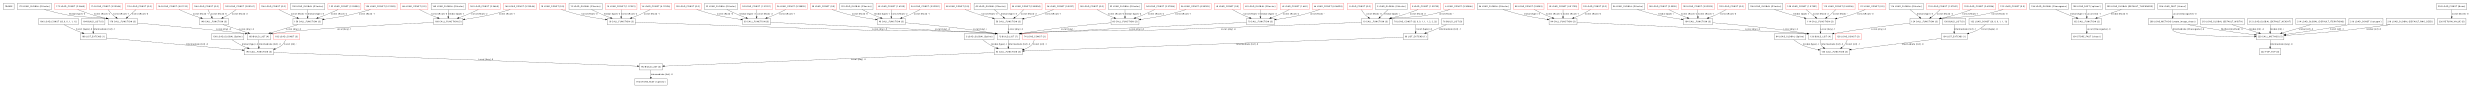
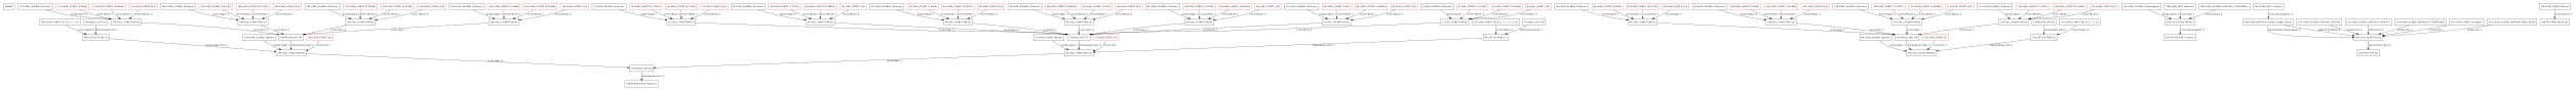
  digraph {
    fontname=Roboto
    node [fontname=Roboto shape=box color=black]
    edge [color=black fontname=Roboto]
    n1 [label=FRAME color=""]
    n2 [label="0 LOAD_GLOBAL (Spline)"]
    n3 [label="82 CALL_FUNCTION (3)"]
    n4 [label="192 BUILD_LIST (3)"]
    n5 [label="2 LOAD_GLOBAL (GVector)"]
    n6 [label="10 CALL_FUNCTION (3)"]
    n7 [label="72 BUILD_LIST (7)"]
    n8 [color=red label="4 LOAD_CONST (1.59735)"]
    n9 [color=red label="6 LOAD_CONST (3.30446)"]
    n10 [color=red label="8 LOAD_CONST (0.0)"]
    n11 [label="12 LOAD_GLOBAL (GVector)"]
    n12 [label="20 CALL_FUNCTION (3)"]
    n13 [color=red label="14 LOAD_CONST (1.57581)"]
    n14 [color=red label="16 LOAD_CONST (4.12326)"]
    n15 [color=red label="18 LOAD_CONST (0.0)"]
    n16 [label="22 LOAD_GLOBAL (GVector)"]
    n17 [label="30 CALL_FUNCTION (3)"]
    n18 [color=red label="24 LOAD_CONST (1.31321)"]
    n19 [color=red label="26 LOAD_CONST (5.28835)"]
    n20 [color=red label="28 LOAD_CONST (0.0)"]
    n21 [label="32 LOAD_GLOBAL (GVector)"]
    n22 [label="40 CALL_FUNCTION (3)"]
    n23 [color=red label="34 LOAD_CONST (1.6189)"]
    n24 [color=red label="36 LOAD_CONST (5.32991)"]
    n25 [color=red label="38 LOAD_CONST (0.0)"]
    n26 [label="42 LOAD_GLOBAL (GVector)"]
    n27 [label="50 CALL_FUNCTION (3)"]
    n28 [color=red label="44 LOAD_CONST (2.88994)"]
    n29 [color=red label="46 LOAD_CONST (5.5027)"]
    n30 [color=red label="48 LOAD_CONST (0.0)"]
    n31 [label="52 LOAD_GLOBAL (GVector)"]
    n32 [label="60 CALL_FUNCTION (3)"]
    n33 [color=red label="54 LOAD_CONST (2.37306)"]
    n34 [color=red label="56 LOAD_CONST (4.38183)"]
    n35 [color=red label="58 LOAD_CONST (0.0)"]
-   n36 [color=red label="62 LOAD_GLOBAL (GVector)"]
+   n36 [label="62 LOAD_GLOBAL (GVector)"]
    n37 [label="70 CALL_FUNCTION (3)"]
    n38 [color=red label="64 LOAD_CONST (1.662)"]
    n39 [color=red label="66 LOAD_CONST (4.36028)"]
    n40 [color=red label="68 LOAD_CONST (0.0)"]
    n41 [color=red label="74 LOAD_CONST (3)"]
    n42 [label="76 BUILD_LIST (0)"]
    n43 [label="80 LIST_EXTEND (1)"]
    n44 [label="78 LOAD_CONST ((0, 0, 0, 1, 1, 1, 2, 2, 2))"]
    n45 [label="194 STORE_FAST ('splines')"]
    n46 [label="84 LOAD_GLOBAL (Spline)"]
    n47 [label="136 CALL_FUNCTION (3)"]
    n48 [label="86 LOAD_GLOBAL (GVector)"]
    n49 [label="94 CALL_FUNCTION (3)"]
    n50 [label="126 BUILD_LIST (4)"]
    n51 [color=red label="88 LOAD_CONST (2.8045)"]
    n52 [color=red label="90 LOAD_CONST (4.01735)"]
    n53 [color=red label="92 LOAD_CONST (0.0)"]
    n54 [label="96 LOAD_GLOBAL (GVector)"]
    n55 [label="104 CALL_FUNCTION (3)"]
    n56 [color=red label="98 LOAD_CONST (2.5505)"]
    n57 [color=red label="100 LOAD_CONST (3.52523)"]
    n58 [color=red label="102 LOAD_CONST (0.0)"]
    n59 [label="106 LOAD_GLOBAL (GVector)"]
    n60 [label="114 CALL_FUNCTION (3)"]
    n61 [color=red label="108 LOAD_CONST (1.97901)"]
    n62 [color=red label="110 LOAD_CONST (2.62036)"]
    n63 [color=red label="112 LOAD_CONST (0.0)"]
    n64 [label="116 LOAD_GLOBAL (GVector)"]
    n65 [label="124 CALL_FUNCTION (3)"]
    n66 [color=red label="118 LOAD_CONST (1.97901)"]
    n67 [color=red label="120 LOAD_CONST (2.62036)"]
    n68 [color=red label="122 LOAD_CONST (0.0)"]
    n69 [color=red label="128 LOAD_CONST (3)"]
    n70 [label="130 BUILD_LIST (0)"]
    n71 [label="134 LIST_EXTEND (1)"]
    n72 [label="132 LOAD_CONST ((0, 0, 0, 1, 1, 1))"]
    n73 [label="138 LOAD_GLOBAL (Spline)"]
    n74 [label="190 CALL_FUNCTION (3)"]
+   n75 [label="140 LOAD_GLOBAL (GVector)"]
    n76 [label="148 CALL_FUNCTION (3)"]
    n77 [label="180 BUILD_LIST (4)"]
    n78 [color=red label="142 LOAD_CONST (2.00167)"]
    n79 [color=red label="144 LOAD_CONST (4.01132)"]
    n80 [color=red label="146 LOAD_CONST (0.0)"]
    n81 [label="150 LOAD_GLOBAL (GVector)"]
    n82 [label="158 CALL_FUNCTION (3)"]
    n83 [color=red label="152 LOAD_CONST (2.33504)"]
    n84 [color=red label="154 LOAD_CONST (3.31283)"]
    n85 [color=red label="156 LOAD_CONST (0.0)"]
    n86 [label="160 LOAD_GLOBAL (GVector)"]
    n87 [label="168 CALL_FUNCTION (3)"]
    n88 [color=red label="162 LOAD_CONST (2.3668)"]
    n89 [color=red label="164 LOAD_CONST (3.23346)"]
    n90 [color=red label="166 LOAD_CONST (0.0)"]
    n91 [label="170 LOAD_GLOBAL (GVector)"]
    n92 [label="178 CALL_FUNCTION (3)"]
    n93 [color=red label="172 LOAD_CONST (2.3668)"]
    n94 [color=red label="174 LOAD_CONST (3.23346)"]
    n95 [color=red label="176 LOAD_CONST (0.0)"]
    n96 [color=red label="182 LOAD_CONST (3)"]
    n97 [label="184 BUILD_LIST (0)"]
    n98 [label="188 LIST_EXTEND (1)"]
    n99 [label="186 LOAD_CONST ((0, 0, 0, 1, 1, 1))"]
    n100 [label="196 LOAD_GLOBAL (Chaosgame)"]
    n101 [label="202 CALL_FUNCTION (2)"]
    n102 [label="204 STORE_FAST ('chaos')"]
    n103 [label="198 LOAD_FAST ('splines')"]
    n104 [label="200 LOAD_GLOBAL (DEFAULT_THICKNESS)"]
    n105 [label="206 LOAD_FAST ('chaos')"]
    n106 [label="208 LOAD_METHOD (create_image_chaos)"]
    n107 [label="220 CALL_METHOD (5)"]
    n108 [label="222 POP_TOP (0)"]
    n109 [label="210 LOAD_GLOBAL (DEFAULT_WIDTH)"]
    n110 [label="212 LOAD_GLOBAL (DEFAULT_HEIGHT)"]
    n111 [label="214 LOAD_GLOBAL (DEFAULT_ITERATIONS)"]
    n112 [label="216 LOAD_CONST ('out.ppm')"]
    n113 [label="218 LOAD_GLOBAL (DEFAULT_RNG_SEED)"]
    n114 [label="224 LOAD_CONST (None)"]
    n115 [label="226 RETURN_VALUE (0)"]
    n2 -> n3 [label="Global (type) -3"]
    n3 -> n4 [label="Local (Any) -2"]
    n4 -> n45 [label="Intermediate (list) -0"]
    n5 -> n6 [label="Global (type) -3"]
    n6 -> n7 [label="Local (Any) -6"]
    n7 -> n3 [label="Intermediate (list) -2"]
    n8 -> n6 [label="Const (float) -2"]
    n9 -> n6 [label="Const (float) -1"]
    n10 -> n6 [label="Const (float) -0"]
    n11 -> n12 [label="Global (type) -3"]
    n12 -> n7 [label="Local (Any) -5"]
    n13 -> n12 [label="Const (float) -2"]
    n14 -> n12 [label="Const (float) -1"]
    n15 -> n12 [label="Const (float) -0"]
    n16 -> n17 [label="Global (type) -3"]
    n17 -> n7 [label="Local (Any) -4"]
    n18 -> n17 [label="Const (float) -2"]
    n19 -> n17 [label="Const (float) -1"]
    n20 -> n17 [label="Const (float) -0"]
    n21 -> n22 [label="Global (type) -3"]
    n22 -> n7 [label="Local (Any) -3"]
    n23 -> n22 [label="Const (float) -2"]
    n24 -> n22 [label="Const (float) -1"]
    n25 -> n22 [label="Const (float) -0"]
    n26 -> n27 [label="Global (type) -3"]
    n27 -> n7 [label="Local (Any) -2"]
    n28 -> n27 [label="Const (float) -2"]
    n29 -> n27 [label="Const (float) -1"]
    n30 -> n27 [label="Const (float) -0"]
    n31 -> n32 [label="Global (type) -4"]
    n32 -> n7 [label="Local (Any) -1"]
    n33 -> n32 [label="Const (float) -2"]
    n34 -> n32 [label="Const (float) -1"]
    n35 -> n32 [label="Const (float) -0"]
    n36 -> n37 [label="Global (type) -3"]
    n37 -> n7 [label="Local (Any) -0"]
    n38 -> n37 [label="Const (float) -2"]
    n39 -> n37 [label="Const (float) -1"]
    n40 -> n37 [label="Const (float) -0"]
    n41 -> n3 [label="Const (int) -1"]
    n42 -> n43 [label="Intermediate (list) -1"]
    n43 -> n3 [label="Intermediate (list) -0"]
    n44 -> n43 [label="Const (tuple) -0"]
    n46 -> n47 [label="Global (type) -3"]
    n48 -> n49 [label="Global (type) -3"]
    n49 -> n50 [label="Local (Any) -3"]
    n50 -> n47 [label="Intermediate (list) -2"]
    n51 -> n49 [label="Const (float) -2"]
    n52 -> n49 [label="Const (float) -1"]
    n53 -> n49 [label="Const (float) -0"]
    n54 -> n55 [label="Global (type) -3"]
    n55 -> n50 [label="Local (Any) -2"]
    n56 -> n55 [label="Const (float) -2"]
    n57 -> n55 [label="Const (float) -1"]
    n58 -> n55 [label="Const (float) -0"]
    n59 -> n60 [label="Global (type) -3"]
    n60 -> n50 [label="Local (Any) -1"]
    n61 -> n60 [label="Const (float) -2"]
    n62 -> n60 [label="Const (float) -1"]
    n63 -> n60 [label="Const (float) -0"]
    n64 -> n65 [label="Global (type) -3"]
    n65 -> n50 [label="Local (Any) -0"]
    n66 -> n65 [label="Const (float) -2"]
    n67 -> n65 [label="Const (float) -1"]
    n68 -> n65 [label="Const (float) -0"]
    n69 -> n47 [label="Const (int) -1"]
    n70 -> n71 [label="Intermediate (list) -1"]
    n71 -> n47 [label="Intermediate (list) -0"]
    n72 -> n71 [label="Const (tuple) -0"]
    n73 -> n74 [label="Global (type) -3"]
    n74 -> n4 [label="Local (Any) -0"]
+   n75 -> n76 [label="Global (type) -3"]
    n76 -> n77 [label="Local (Any) -3"]
    n77 -> n74 [label="Intermediate (list) -2"]
    n78 -> n76 [label="Const (float) -2"]
    n79 -> n76 [label="Const (float) -1"]
    n80 -> n76 [label="Const (float) -0"]
    n81 -> n82 [label="Global (type) -3"]
    n82 -> n77 [label="Local (Any) -2"]
    n83 -> n82 [label="Const (float) -2"]
    n84 -> n82 [label="Const (float) -1"]
    n85 -> n82 [label="Const (float) -0"]
    n86 -> n87 [label="Global (type) -3"]
    n87 -> n77 [label="Local (Any) -1"]
    n88 -> n87 [label="Const (float) -2"]
    n89 -> n87 [label="Const (float) -1"]
    n90 -> n87 [label="Const (float) -0"]
    n91 -> n92 [label="Global (type) -3"]
    n92 -> n77 [label="Local (Any) -0"]
    n93 -> n92 [label="Const (float) -2"]
    n94 -> n92 [label="Const (float) -1"]
    n95 -> n92 [label="Const (float) -0"]
    n96 -> n74 [label="Const (int) -1"]
    n97 -> n98 [label="Intermediate (list) -1"]
    n98 -> n74 [label="Intermediate (list) -0"]
    n99 -> n98 [label="Const (tuple) -0"]
    n100 -> n101 [label="Global (type) -2"]
    n101 -> n102 [label="Local (Chaosgame) -0"]
    n103 -> n101 [label="Local (list) -1"]
    n104 -> n101 [label="Global (float) -0"]
    n105 -> n106 [label="Local (Chaosgame) -0"]
    n106 -> n107 [label="Intermediate (Chaosgame) -6"]
    n106 -> n107 [label="Method (method) -5"]
    n107 -> n108 [label="Intermediate (Any) -0"]
    n109 -> n107 [label="Global (int) -4"]
    n110 -> n107 [label="Global (int) -3"]
    n111 -> n107 [label="Global (int) -2"]
    n112 -> n107 [label="Const (str) -1"]
    n113 -> n107 [label="Global (int) -0"]
    n114 -> n115 [label="Const (None) -0"]
  }
